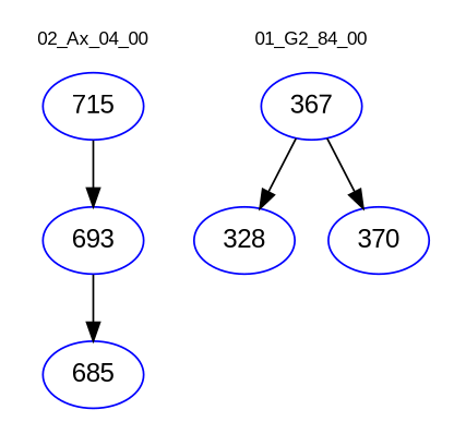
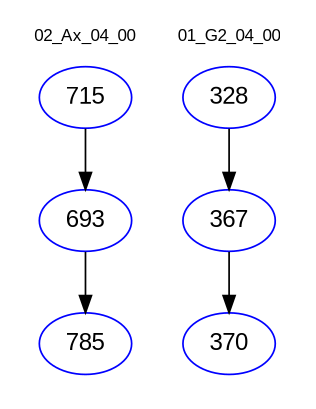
  digraph {
    fontname="Liberation Sans"
    node [color=blue fontname="Liberation Sans"]
    edge [color=black fontname="Liberation Sans"]
    n1 [label=693]
-   n2 [label=685]
+   n2 [label=785]
    n3 [label=715]
    n4 [label=367]
    n5 [label=328]
    n6 [label=370]
    subgraph cluster_1 {
      color=white
      fontsize=10
      label="02_Ax_04_00"
      n1
      n2
      n3
    }
    subgraph cluster_2 {
      color=white
      fontsize=10
-     label="01_G2_84_00"
+     label="01_G2_04_00"
      n4
      n5
      n6
    }
    n1 -> n2
    n3 -> n1
-   n4 -> n5
+   n5 -> n4
    n4 -> n6
  }
